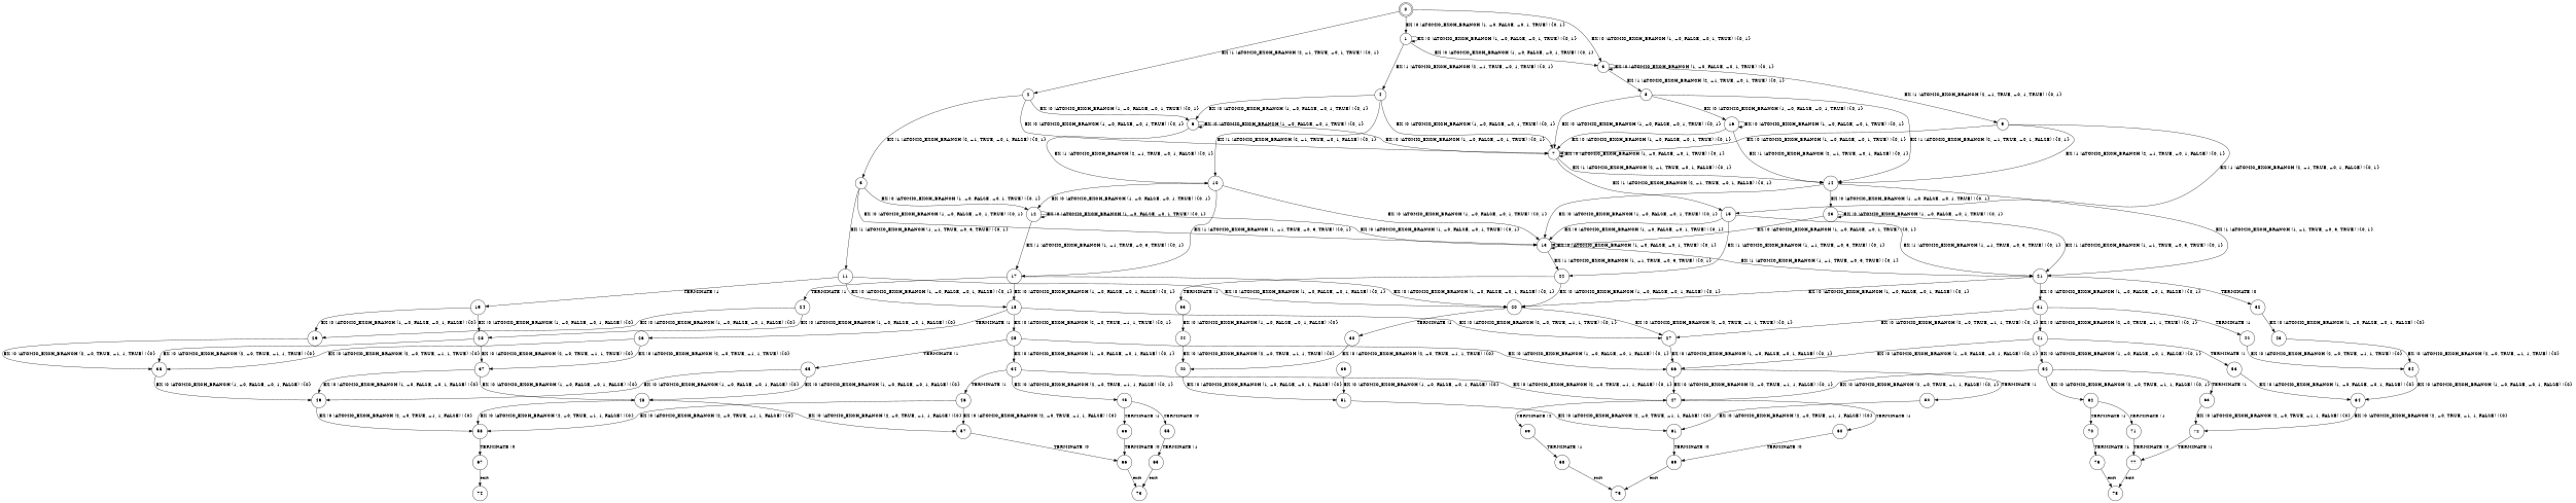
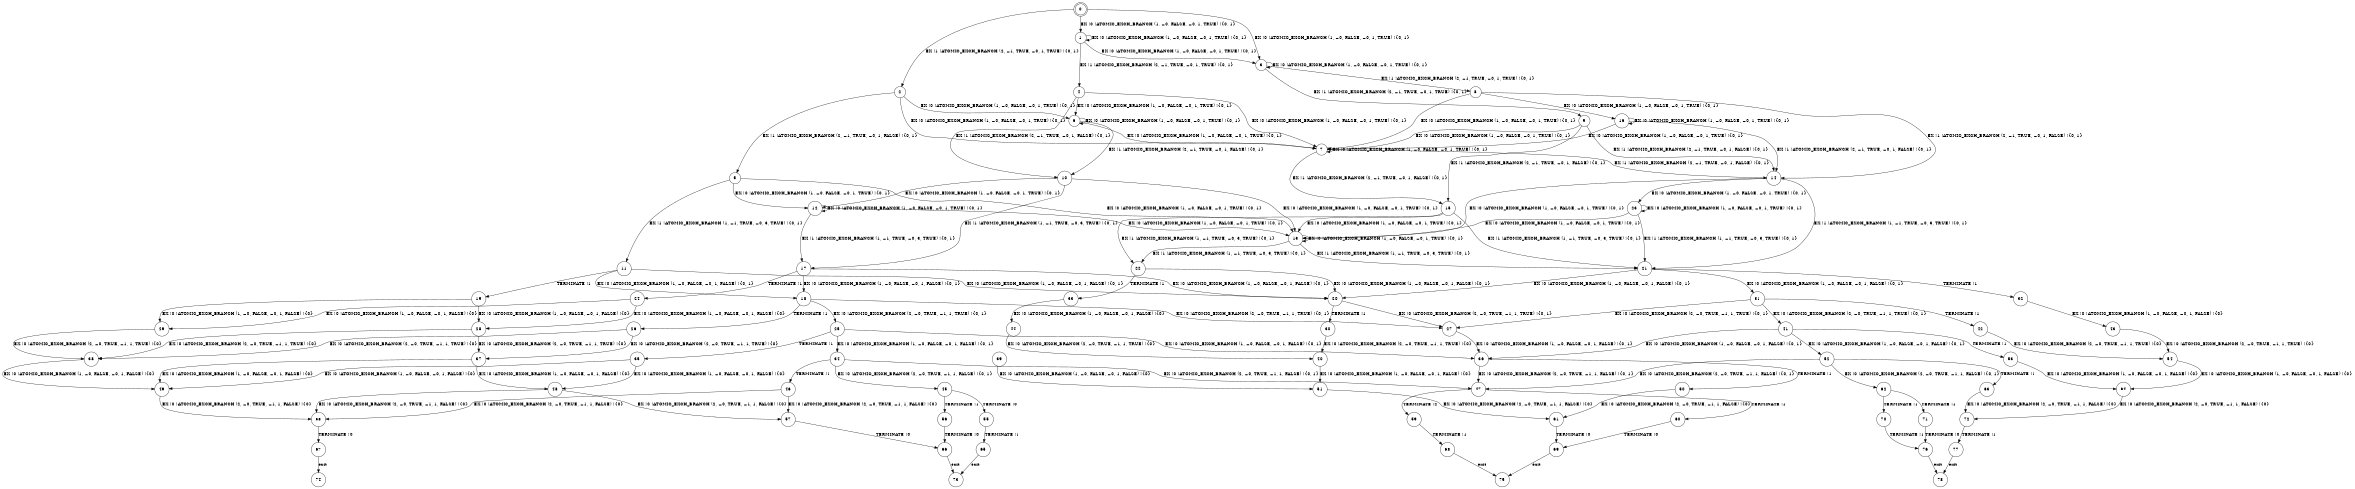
  digraph {
    node [shape=circle]
    0 [peripheries=2]
    1
    2
    3
    4
    5
    6
    7
    8
    9
    10
    11
    12
    13
    14
    15
    16
    17
    18
    19
    20
    21
    22
    23
    24
    25
    26
    27
    28
    29
    30
    31
    32
    33
    34
    35
    36
    37
    38
    40
    41
    42
    43
    44
    45
    46
    47
    48
    49
    50
    39
    51
    52
    53
    54
    55
    56
    57
    58
    59
    60
    61
    62
    63
    64
    65
    66
    67
    68
    69
    70
    71
    72
    73
    74
    75
    76
    77
    78
    0 -> 1 [label="EX !0 !ATOMIC_EXCH_BRANCH (1, +0, FALSE, +0, 1, TRUE) !{0, 1}"]
    0 -> 2 [label="EX !1 !ATOMIC_EXCH_BRANCH (2, +1, TRUE, +0, 1, TRUE) !{0, 1}"]
    0 -> 3 [label="EX !0 !ATOMIC_EXCH_BRANCH (1, +0, FALSE, +0, 1, TRUE) !{0, 1}"]
    1 -> 1 [label="EX !0 !ATOMIC_EXCH_BRANCH (1, +0, FALSE, +0, 1, TRUE) !{0, 1}"]
    1 -> 3 [label="EX !0 !ATOMIC_EXCH_BRANCH (1, +0, FALSE, +0, 1, TRUE) !{0, 1}"]
    1 -> 4 [label="EX !1 !ATOMIC_EXCH_BRANCH (2, +1, TRUE, +0, 1, TRUE) !{0, 1}"]
    2 -> 5 [label="EX !1 !ATOMIC_EXCH_BRANCH (2, +1, TRUE, +0, 1, FALSE) !{0, 1}"]
    2 -> 6 [label="EX !0 !ATOMIC_EXCH_BRANCH (1, +0, FALSE, +0, 1, TRUE) !{0, 1}"]
    2 -> 7 [label="EX !0 !ATOMIC_EXCH_BRANCH (1, +0, FALSE, +0, 1, TRUE) !{0, 1}"]
    3 -> 3 [label="EX !0 !ATOMIC_EXCH_BRANCH (1, +0, FALSE, +0, 1, TRUE) !{0, 1}"]
    3 -> 8 [label="EX !1 !ATOMIC_EXCH_BRANCH (2, +1, TRUE, +0, 1, TRUE) !{0, 1}"]
    3 -> 9 [label="EX !1 !ATOMIC_EXCH_BRANCH (2, +1, TRUE, +0, 1, TRUE) !{0, 1}"]
    4 -> 6 [label="EX !0 !ATOMIC_EXCH_BRANCH (1, +0, FALSE, +0, 1, TRUE) !{0, 1}"]
    4 -> 7 [label="EX !0 !ATOMIC_EXCH_BRANCH (1, +0, FALSE, +0, 1, TRUE) !{0, 1}"]
    4 -> 10 [label="EX !1 !ATOMIC_EXCH_BRANCH (2, +1, TRUE, +0, 1, FALSE) !{0, 1}"]
    5 -> 11 [label="EX !1 !ATOMIC_EXCH_BRANCH (1, +1, TRUE, +0, 3, TRUE) !{0, 1}"]
    5 -> 12 [label="EX !0 !ATOMIC_EXCH_BRANCH (1, +0, FALSE, +0, 1, TRUE) !{0, 1}"]
    5 -> 13 [label="EX !0 !ATOMIC_EXCH_BRANCH (1, +0, FALSE, +0, 1, TRUE) !{0, 1}"]
    6 -> 6 [label="EX !0 !ATOMIC_EXCH_BRANCH (1, +0, FALSE, +0, 1, TRUE) !{0, 1}"]
    6 -> 7 [label="EX !0 !ATOMIC_EXCH_BRANCH (1, +0, FALSE, +0, 1, TRUE) !{0, 1}"]
    6 -> 10 [label="EX !1 !ATOMIC_EXCH_BRANCH (2, +1, TRUE, +0, 1, FALSE) !{0, 1}"]
    7 -> 7 [label="EX !0 !ATOMIC_EXCH_BRANCH (1, +0, FALSE, +0, 1, TRUE) !{0, 1}"]
    7 -> 14 [label="EX !1 !ATOMIC_EXCH_BRANCH (2, +1, TRUE, +0, 1, FALSE) !{0, 1}"]
    7 -> 15 [label="EX !1 !ATOMIC_EXCH_BRANCH (2, +1, TRUE, +0, 1, FALSE) !{0, 1}"]
    8 -> 7 [label="EX !0 !ATOMIC_EXCH_BRANCH (1, +0, FALSE, +0, 1, TRUE) !{0, 1}"]
    8 -> 14 [label="EX !1 !ATOMIC_EXCH_BRANCH (2, +1, TRUE, +0, 1, FALSE) !{0, 1}"]
    8 -> 16 [label="EX !0 !ATOMIC_EXCH_BRANCH (1, +0, FALSE, +0, 1, TRUE) !{0, 1}"]
    9 -> 7 [label="EX !0 !ATOMIC_EXCH_BRANCH (1, +0, FALSE, +0, 1, TRUE) !{0, 1}"]
    9 -> 14 [label="EX !1 !ATOMIC_EXCH_BRANCH (2, +1, TRUE, +0, 1, FALSE) !{0, 1}"]
    9 -> 15 [label="EX !1 !ATOMIC_EXCH_BRANCH (2, +1, TRUE, +0, 1, FALSE) !{0, 1}"]
    10 -> 12 [label="EX !0 !ATOMIC_EXCH_BRANCH (1, +0, FALSE, +0, 1, TRUE) !{0, 1}"]
    10 -> 13 [label="EX !0 !ATOMIC_EXCH_BRANCH (1, +0, FALSE, +0, 1, TRUE) !{0, 1}"]
    10 -> 17 [label="EX !1 !ATOMIC_EXCH_BRANCH (1, +1, TRUE, +0, 3, TRUE) !{0, 1}"]
    11 -> 18 [label="EX !0 !ATOMIC_EXCH_BRANCH (1, +0, FALSE, +0, 1, FALSE) !{0, 1}"]
    11 -> 19 [label="TERMINATE !1"]
    11 -> 20 [label="EX !0 !ATOMIC_EXCH_BRANCH (1, +0, FALSE, +0, 1, FALSE) !{0, 1}"]
    12 -> 12 [label="EX !0 !ATOMIC_EXCH_BRANCH (1, +0, FALSE, +0, 1, TRUE) !{0, 1}"]
    12 -> 13 [label="EX !0 !ATOMIC_EXCH_BRANCH (1, +0, FALSE, +0, 1, TRUE) !{0, 1}"]
    12 -> 17 [label="EX !1 !ATOMIC_EXCH_BRANCH (1, +1, TRUE, +0, 3, TRUE) !{0, 1}"]
    13 -> 13 [label="EX !0 !ATOMIC_EXCH_BRANCH (1, +0, FALSE, +0, 1, TRUE) !{0, 1}"]
    13 -> 21 [label="EX !1 !ATOMIC_EXCH_BRANCH (1, +1, TRUE, +0, 3, TRUE) !{0, 1}"]
    13 -> 22 [label="EX !1 !ATOMIC_EXCH_BRANCH (1, +1, TRUE, +0, 3, TRUE) !{0, 1}"]
    14 -> 13 [label="EX !0 !ATOMIC_EXCH_BRANCH (1, +0, FALSE, +0, 1, TRUE) !{0, 1}"]
    14 -> 21 [label="EX !1 !ATOMIC_EXCH_BRANCH (1, +1, TRUE, +0, 3, TRUE) !{0, 1}"]
    14 -> 23 [label="EX !0 !ATOMIC_EXCH_BRANCH (1, +0, FALSE, +0, 1, TRUE) !{0, 1}"]
    15 -> 13 [label="EX !0 !ATOMIC_EXCH_BRANCH (1, +0, FALSE, +0, 1, TRUE) !{0, 1}"]
    15 -> 21 [label="EX !1 !ATOMIC_EXCH_BRANCH (1, +1, TRUE, +0, 3, TRUE) !{0, 1}"]
    15 -> 22 [label="EX !1 !ATOMIC_EXCH_BRANCH (1, +1, TRUE, +0, 3, TRUE) !{0, 1}"]
    16 -> 7 [label="EX !0 !ATOMIC_EXCH_BRANCH (1, +0, FALSE, +0, 1, TRUE) !{0, 1}"]
    16 -> 14 [label="EX !1 !ATOMIC_EXCH_BRANCH (2, +1, TRUE, +0, 1, FALSE) !{0, 1}"]
    16 -> 16 [label="EX !0 !ATOMIC_EXCH_BRANCH (1, +0, FALSE, +0, 1, TRUE) !{0, 1}"]
    17 -> 18 [label="EX !0 !ATOMIC_EXCH_BRANCH (1, +0, FALSE, +0, 1, FALSE) !{0, 1}"]
    17 -> 20 [label="EX !0 !ATOMIC_EXCH_BRANCH (1, +0, FALSE, +0, 1, FALSE) !{0, 1}"]
    17 -> 24 [label="TERMINATE !1"]
    18 -> 25 [label="EX !0 !ATOMIC_EXCH_BRANCH (2, +0, TRUE, +1, 1, TRUE) !{0, 1}"]
    18 -> 26 [label="TERMINATE !1"]
    18 -> 27 [label="EX !0 !ATOMIC_EXCH_BRANCH (2, +0, TRUE, +1, 1, TRUE) !{0, 1}"]
    19 -> 28 [label="EX !0 !ATOMIC_EXCH_BRANCH (1, +0, FALSE, +0, 1, FALSE) !{0}"]
    19 -> 29 [label="EX !0 !ATOMIC_EXCH_BRANCH (1, +0, FALSE, +0, 1, FALSE) !{0}"]
    20 -> 27 [label="EX !0 !ATOMIC_EXCH_BRANCH (2, +0, TRUE, +1, 1, TRUE) !{0, 1}"]
    20 -> 30 [label="TERMINATE !1"]
    21 -> 20 [label="EX !0 !ATOMIC_EXCH_BRANCH (1, +0, FALSE, +0, 1, FALSE) !{0, 1}"]
    21 -> 31 [label="EX !0 !ATOMIC_EXCH_BRANCH (1, +0, FALSE, +0, 1, FALSE) !{0, 1}"]
-   21 -> 32 [label="TERMINATE !0"]
+   21 -> 32 [label="TERMINATE !1"]
    22 -> 20 [label="EX !0 !ATOMIC_EXCH_BRANCH (1, +0, FALSE, +0, 1, FALSE) !{0, 1}"]
    22 -> 33 [label="TERMINATE !1"]
    23 -> 13 [label="EX !0 !ATOMIC_EXCH_BRANCH (1, +0, FALSE, +0, 1, TRUE) !{0, 1}"]
    23 -> 21 [label="EX !1 !ATOMIC_EXCH_BRANCH (1, +1, TRUE, +0, 3, TRUE) !{0, 1}"]
    23 -> 23 [label="EX !0 !ATOMIC_EXCH_BRANCH (1, +0, FALSE, +0, 1, TRUE) !{0, 1}"]
    24 -> 28 [label="EX !0 !ATOMIC_EXCH_BRANCH (1, +0, FALSE, +0, 1, FALSE) !{0}"]
    24 -> 29 [label="EX !0 !ATOMIC_EXCH_BRANCH (1, +0, FALSE, +0, 1, FALSE) !{0}"]
    25 -> 34 [label="EX !0 !ATOMIC_EXCH_BRANCH (1, +0, FALSE, +0, 1, FALSE) !{0, 1}"]
    25 -> 35 [label="TERMINATE !1"]
    25 -> 36 [label="EX !0 !ATOMIC_EXCH_BRANCH (1, +0, FALSE, +0, 1, FALSE) !{0, 1}"]
    26 -> 37 [label="EX !0 !ATOMIC_EXCH_BRANCH (2, +0, TRUE, +1, 1, TRUE) !{0}"]
    26 -> 38 [label="EX !0 !ATOMIC_EXCH_BRANCH (2, +0, TRUE, +1, 1, TRUE) !{0}"]
    27 -> 36 [label="EX !0 !ATOMIC_EXCH_BRANCH (1, +0, FALSE, +0, 1, FALSE) !{0, 1}"]
    28 -> 37 [label="EX !0 !ATOMIC_EXCH_BRANCH (2, +0, TRUE, +1, 1, TRUE) !{0}"]
    28 -> 38 [label="EX !0 !ATOMIC_EXCH_BRANCH (2, +0, TRUE, +1, 1, TRUE) !{0}"]
    29 -> 38 [label="EX !0 !ATOMIC_EXCH_BRANCH (2, +0, TRUE, +1, 1, TRUE) !{0}"]
    30 -> 40 [label="EX !0 !ATOMIC_EXCH_BRANCH (2, +0, TRUE, +1, 1, TRUE) !{0}"]
    31 -> 27 [label="EX !0 !ATOMIC_EXCH_BRANCH (2, +0, TRUE, +1, 1, TRUE) !{0, 1}"]
    31 -> 41 [label="EX !0 !ATOMIC_EXCH_BRANCH (2, +0, TRUE, +1, 1, TRUE) !{0, 1}"]
    31 -> 42 [label="TERMINATE !1"]
    32 -> 43 [label="EX !0 !ATOMIC_EXCH_BRANCH (1, +0, FALSE, +0, 1, FALSE) !{0}"]
    33 -> 44 [label="EX !0 !ATOMIC_EXCH_BRANCH (1, +0, FALSE, +0, 1, FALSE) !{0}"]
    34 -> 45 [label="EX !0 !ATOMIC_EXCH_BRANCH (2, +0, TRUE, +1, 1, FALSE) !{0, 1}"]
    34 -> 46 [label="TERMINATE !1"]
    34 -> 47 [label="EX !0 !ATOMIC_EXCH_BRANCH (2, +0, TRUE, +1, 1, FALSE) !{0, 1}"]
    35 -> 48 [label="EX !0 !ATOMIC_EXCH_BRANCH (1, +0, FALSE, +0, 1, FALSE) !{0}"]
    35 -> 49 [label="EX !0 !ATOMIC_EXCH_BRANCH (1, +0, FALSE, +0, 1, FALSE) !{0}"]
    36 -> 47 [label="EX !0 !ATOMIC_EXCH_BRANCH (2, +0, TRUE, +1, 1, FALSE) !{0, 1}"]
    36 -> 50 [label="TERMINATE !1"]
    37 -> 48 [label="EX !0 !ATOMIC_EXCH_BRANCH (1, +0, FALSE, +0, 1, FALSE) !{0}"]
    37 -> 49 [label="EX !0 !ATOMIC_EXCH_BRANCH (1, +0, FALSE, +0, 1, FALSE) !{0}"]
    38 -> 49 [label="EX !0 !ATOMIC_EXCH_BRANCH (1, +0, FALSE, +0, 1, FALSE) !{0}"]
    40 -> 51 [label="EX !0 !ATOMIC_EXCH_BRANCH (1, +0, FALSE, +0, 1, FALSE) !{0}"]
    41 -> 36 [label="EX !0 !ATOMIC_EXCH_BRANCH (1, +0, FALSE, +0, 1, FALSE) !{0, 1}"]
    41 -> 52 [label="EX !0 !ATOMIC_EXCH_BRANCH (1, +0, FALSE, +0, 1, FALSE) !{0, 1}"]
    41 -> 53 [label="TERMINATE !1"]
    42 -> 54 [label="EX !0 !ATOMIC_EXCH_BRANCH (2, +0, TRUE, +1, 1, TRUE) !{0}"]
    43 -> 54 [label="EX !0 !ATOMIC_EXCH_BRANCH (2, +0, TRUE, +1, 1, TRUE) !{0}"]
    44 -> 40 [label="EX !0 !ATOMIC_EXCH_BRANCH (2, +0, TRUE, +1, 1, TRUE) !{0}"]
    45 -> 55 [label="TERMINATE !0"]
    45 -> 56 [label="TERMINATE !1"]
    46 -> 57 [label="EX !0 !ATOMIC_EXCH_BRANCH (2, +0, TRUE, +1, 1, FALSE) !{0}"]
    46 -> 58 [label="EX !0 !ATOMIC_EXCH_BRANCH (2, +0, TRUE, +1, 1, FALSE) !{0}"]
    47 -> 59 [label="TERMINATE !2"]
    47 -> 60 [label="TERMINATE !1"]
    48 -> 57 [label="EX !0 !ATOMIC_EXCH_BRANCH (2, +0, TRUE, +1, 1, FALSE) !{0}"]
    48 -> 58 [label="EX !0 !ATOMIC_EXCH_BRANCH (2, +0, TRUE, +1, 1, FALSE) !{0}"]
    49 -> 58 [label="EX !0 !ATOMIC_EXCH_BRANCH (2, +0, TRUE, +1, 1, FALSE) !{0}"]
    50 -> 61 [label="EX !0 !ATOMIC_EXCH_BRANCH (2, +0, TRUE, +1, 1, FALSE) !{0}"]
    39 -> 51 [label="EX !0 !ATOMIC_EXCH_BRANCH (1, +0, FALSE, +0, 1, FALSE) !{0}"]
    51 -> 61 [label="EX !0 !ATOMIC_EXCH_BRANCH (2, +0, TRUE, +1, 1, FALSE) !{0}"]
    52 -> 47 [label="EX !0 !ATOMIC_EXCH_BRANCH (2, +0, TRUE, +1, 1, FALSE) !{0, 1}"]
    52 -> 62 [label="EX !0 !ATOMIC_EXCH_BRANCH (2, +0, TRUE, +1, 1, FALSE) !{0, 1}"]
    52 -> 63 [label="TERMINATE !1"]
    53 -> 64 [label="EX !0 !ATOMIC_EXCH_BRANCH (1, +0, FALSE, +0, 1, FALSE) !{0}"]
    54 -> 64 [label="EX !0 !ATOMIC_EXCH_BRANCH (1, +0, FALSE, +0, 1, FALSE) !{0}"]
    55 -> 65 [label="TERMINATE !1"]
    56 -> 66 [label="TERMINATE !0"]
    57 -> 66 [label="TERMINATE !0"]
    58 -> 67 [label="TERMINATE !0"]
    59 -> 68 [label="TERMINATE !1"]
    60 -> 69 [label="TERMINATE !0"]
    61 -> 69 [label="TERMINATE !0"]
    62 -> 70 [label="TERMINATE !1"]
    62 -> 71 [label="TERMINATE !1"]
    63 -> 72 [label="EX !0 !ATOMIC_EXCH_BRANCH (2, +0, TRUE, +1, 1, FALSE) !{0}"]
    64 -> 72 [label="EX !0 !ATOMIC_EXCH_BRANCH (2, +0, TRUE, +1, 1, FALSE) !{0}"]
    65 -> 73 [label=exit]
    66 -> 73 [label=exit]
    67 -> 74 [label=exit]
    68 -> 75 [label=exit]
    69 -> 75 [label=exit]
    70 -> 76 [label="TERMINATE !1"]
-   71 -> 77 [label="TERMINATE !0"]
+   71 -> 76 [label="TERMINATE !0"]
    72 -> 77 [label="TERMINATE !1"]
    76 -> 78 [label=exit]
    77 -> 78 [label=exit]
  }
